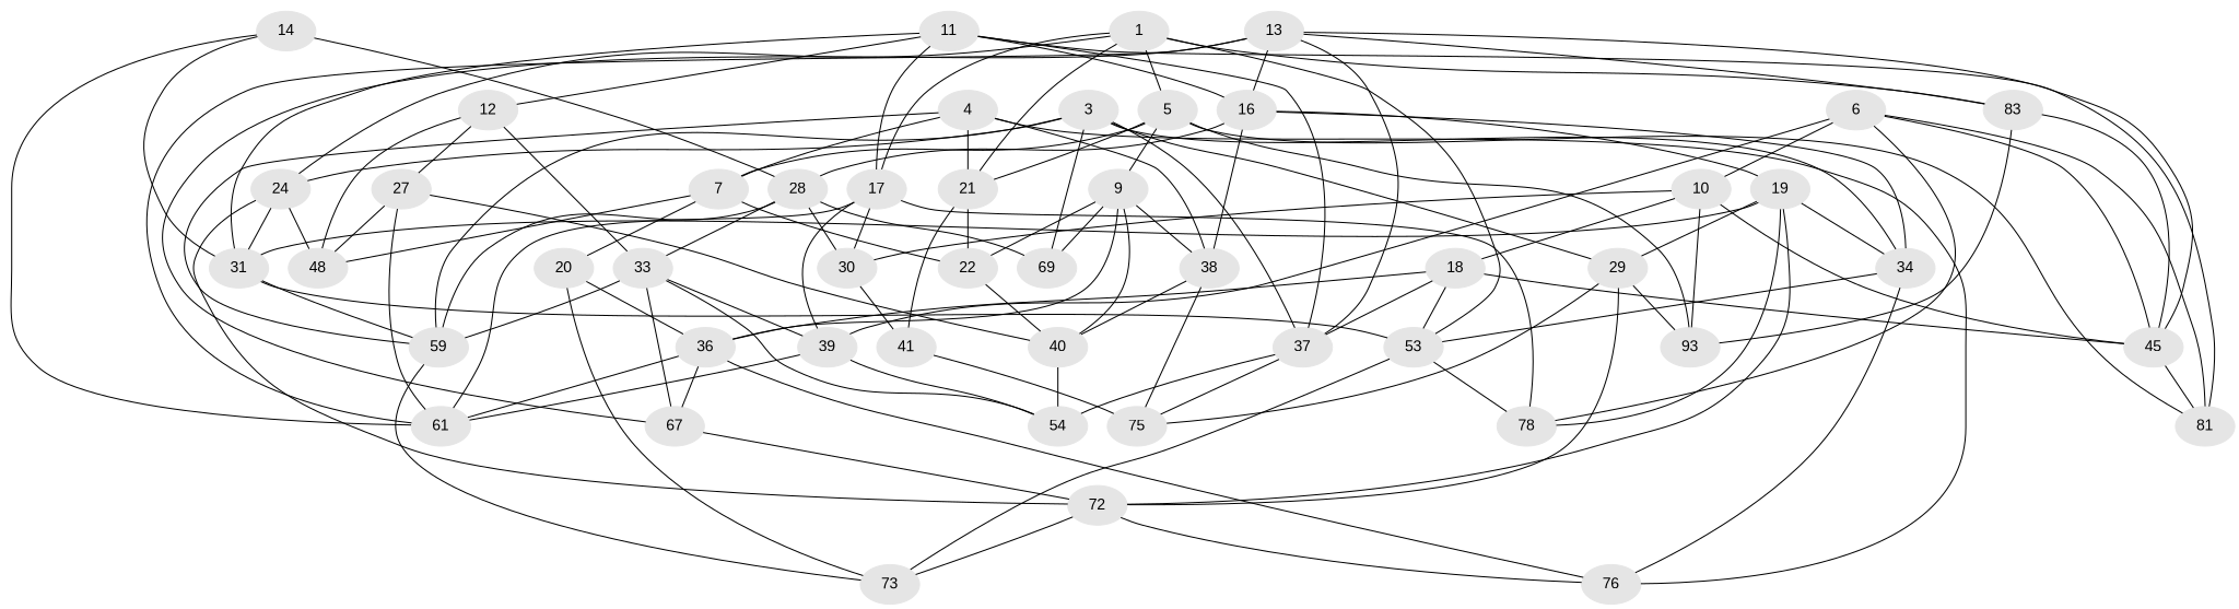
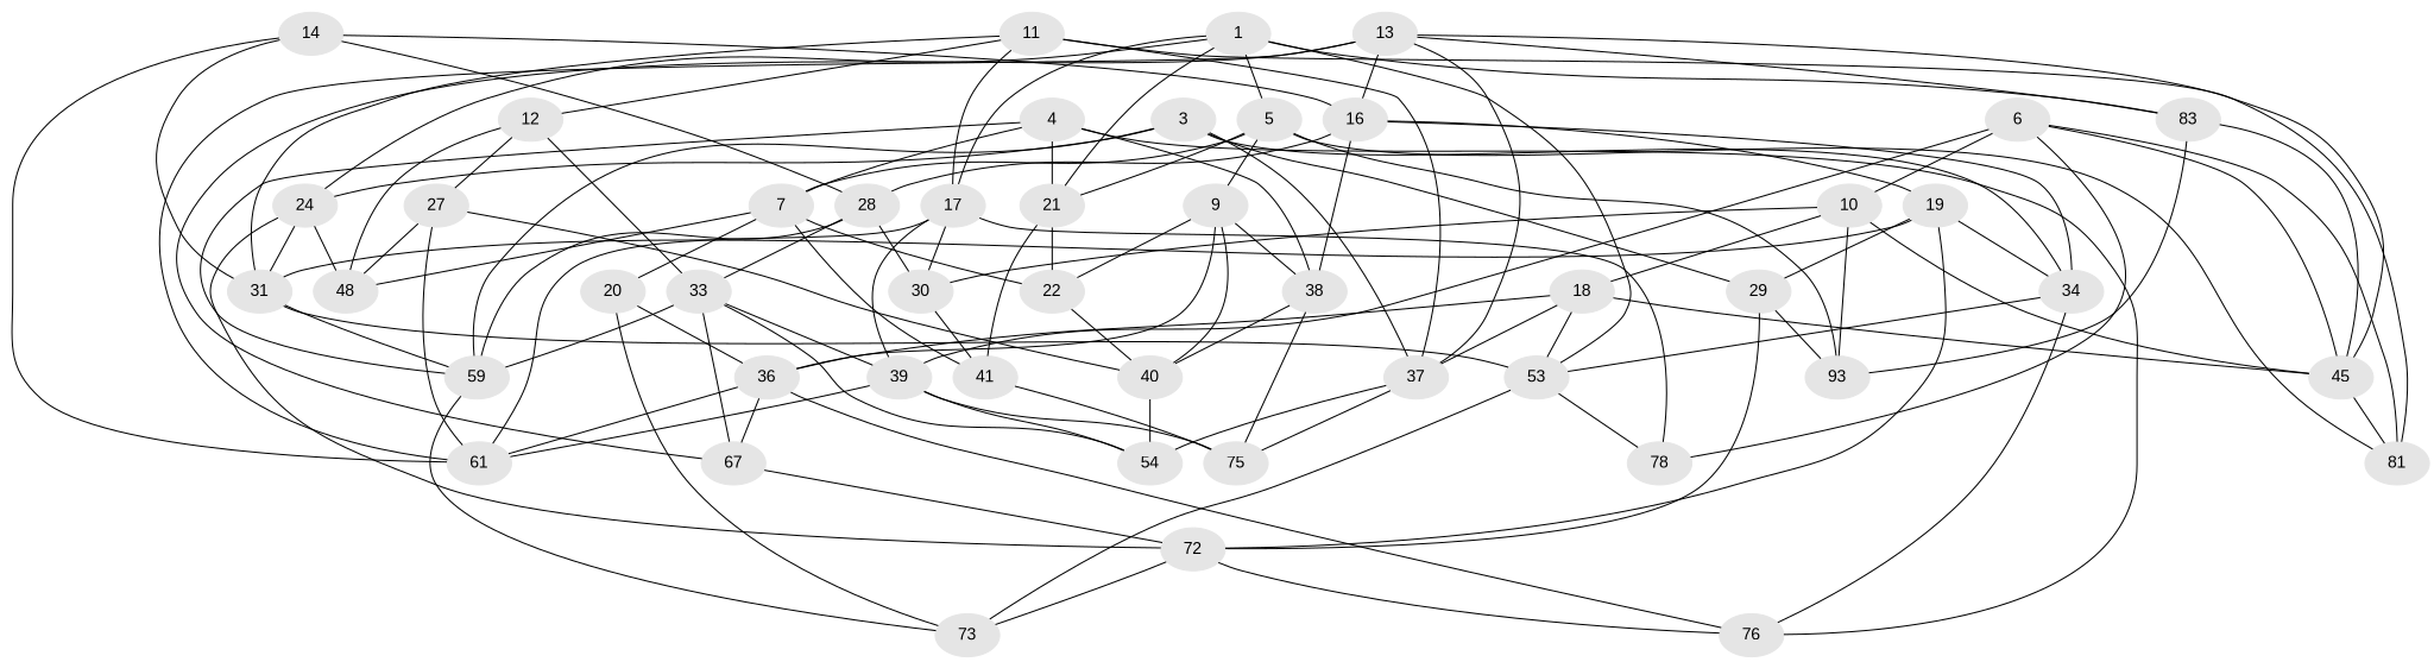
  graph {
    fontname="Liberation Sans"
    node [color=gray90 fontname="Liberation Sans" style=filled]
    edge [fontname="Liberation Sans"]
    1 [super="+2"]
    5 [super="+47"]
    17 [super="+49"]
    21 [super="+42"]
    n5 [label=83]
    24 [super="+35"]
    53 [super="+57"]
    7 [super="+25"]
    9 [super="+66"]
    n10 [label=93 super="+80"]
    81
    39 [super="+52"]
    78
    30
    61 [super="+74"]
    22
    41 [super="+70"]
    45 [super="+62"]
    48
    31 [super="+68"]
    72 [super="+77"]
    73
    3 [super="+8"]
    29
    34 [super="+79"]
    37 [super="+58"]
    59 [super="+63"]
-   69
    76
    54
    75
    4 [super="+50"]
    38 [super="+46"]
    20
    40 [super="+51"]
    36 [super="+55"]
    6 [super="+33"]
    10 [super="+15"]
    18
    67
    11 [super="+65"]
    12
    27
    n44 [label=33 super="+71"]
    13 [super="+60"]
    16 [super="+26"]
    28 [super="+64"]
    19 [super="+44"]
    14
    1 -- 5
    1 -- 17
    1 -- 21
    1 -- n5
    1 -- 24
    1 -- 53
    5 -- 21
    5 -- 7
    5 -- 9
    5 -- n10
    5 -- 81
    17 -- 39
    17 -- 78
    17 -- 30
    17 -- 61
    21 -- 22
    21 -- 41
    n5 -- n10
    n5 -- 45
    24 -- 48
    24 -- 31
    24 -- 72
    53 -- 78
    53 -- 73
    7 -- 22
+   7 -- 41
    7 -- 48
    7 -- 20
    9 -- 22
-   9 -- 69
    9 -- 38
    9 -- 40
    9 -- 36
    39 -- 61
    39 -- 54
-   29 -- 75
+   39 -- 75
    30 -- 41
    22 -- 40
    41 -- 75
    45 -- 81
    31 -- 53
    31 -- 59
    72 -- 73
    72 -- 76
    3 -- 24
    3 -- 29
    3 -- 34
    3 -- 37
    3 -- 59
-   3 -- 69
    29 -- n10
    29 -- 72
    34 -- 53
    34 -- 76
    37 -- 54
    37 -- 75
    59 -- 73
    4 -- 21 [weight=2]
    4 -- 7
    4 -- 59
    4 -- 76
    4 -- 38
    38 -- 75
    38 -- 40
    20 -- 73
    20 -- 36
    40 -- 54
    36 -- 61
    36 -- 76
    36 -- 67
    6 -- 81
    6 -- 39
    6 -- 78
    6 -- 45
    6 -- 10 [weight=2]
    10 -- n10
    10 -- 30
    10 -- 45
    10 -- 18
    18 -- 53
    18 -- 45
    18 -- 37
    18 -- 36
    67 -- 72
    11 -- 17
    11 -- 81
    11 -- 31
    11 -- 37
    11 -- 12
    12 -- 48
    12 -- 27
    12 -- n44
    27 -- 61
    27 -- 48
    27 -- 40
    n44 -- 39
    n44 -- 59
    n44 -- 54
    n44 -- 67
    13 -- n5
    13 -- 61
    13 -- 45
    13 -- 37
    13 -- 67
    13 -- 16
    16 -- 34
    16 -- 38
    16 -- 28
    16 -- 19
    28 -- 30
    28 -- 59
-   28 -- 69
    28 -- n44
-   19 -- 78
    19 -- 31
    19 -- 72
    19 -- 29
    19 -- 34
    14 -- 61
    14 -- 31
-   11 -- 16
+   14 -- 16
    14 -- 28
  }
